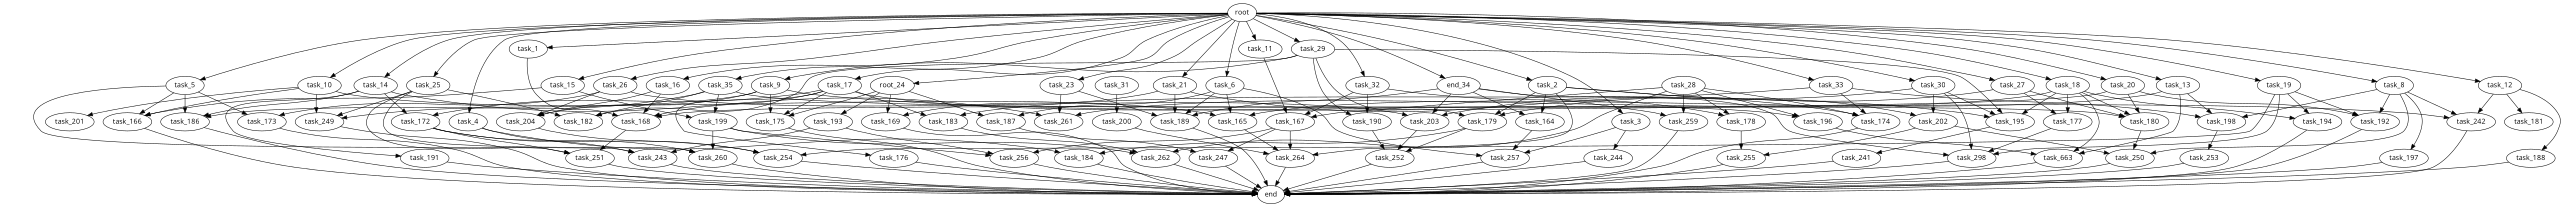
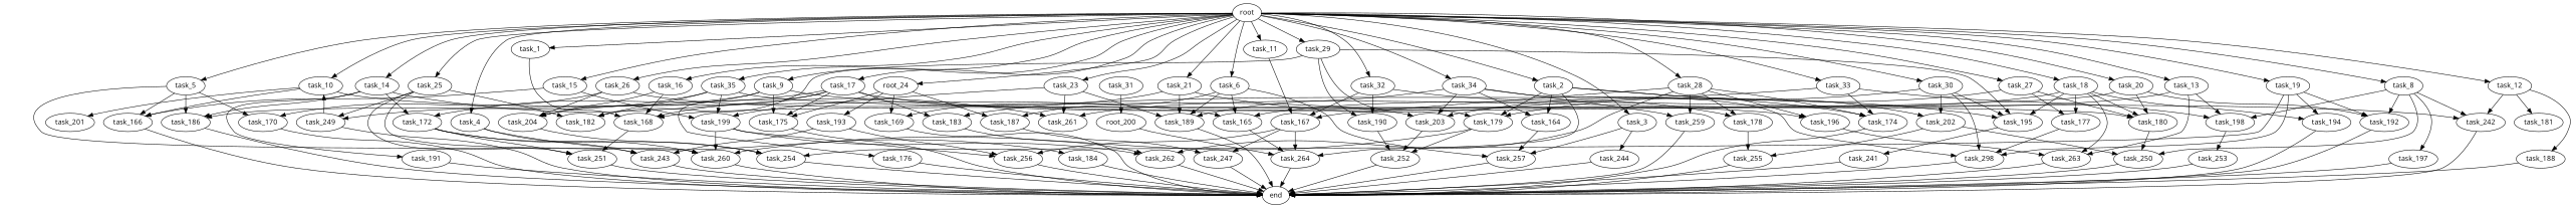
  digraph {
    fontname="Open Sans"
    node [fontname="Open Sans"]
    edge [fontname="Open Sans"]
    task_189
    end
    task_260
    task_15
    task_199
    task_166
    task_262
    task_256
    task_190
    task_252
    task_198
    task_253
    task_175
    task_9
    task_204
    task_242
    task_186
    task_254
    task_183
    task_4
    task_184
    task_243
    task_179
    task_10
    task_201
    task_165
    task_249
    task_264
    task_13
-   task_263 [label=task_663]
+   task_263
    task_14
    task_172
    task_191
    task_261
    task_251
    task_174
    task_3
    task_257
    task_244
-   task_200
+   task_200 [label=root_200]
    task_192
    task_5
-   task_170 [label=task_173]
+   task_170
    task_169
    task_20
    task_180
    task_168
    task_250
    task_28
    task_167
    task_259
    task_196
    task_178
    task_247
    task_255
    n56 [label=task_298]
    task_203
    task_2
    task_164
    task_195
    task_202
    task_241
    task_193
    task_176
    task_25
    task_182
    task_31
    task_188
    task_177
    task_23
    task_194
    task_29
    task_1
    task_30
    task_197
    task_26
    n77 [label=root_24]
    task_187
    task_18
    task_32
    task_12
    task_181
    task_19
    task_21
    task_16
    task_8
-   task_34 [label=end_34]
+   task_34
    root
    task_17
    task_27
    task_6
    task_35
    task_33
    task_11
    task_189 -> end
    task_260 -> end
    task_15 -> task_199
    task_15 -> task_166
    task_199 -> task_260
    task_199 -> task_262
    task_199 -> task_256
    task_166 -> end
    task_262 -> end
    task_256 -> end
    task_190 -> task_252
    task_252 -> end
    task_198 -> task_253
    task_253 -> end
    task_175 -> end
    task_9 -> task_175
    task_9 -> task_204
    task_9 -> task_242
    task_9 -> task_186
    task_204 -> task_254
    task_242 -> end
    task_186 -> end
    task_254 -> end
    task_183 -> task_262
    task_4 -> task_184
    task_4 -> task_243
    task_184 -> end
    task_243 -> end
-   task_179 -> task_184
+   task_179 -> task_260
    task_179 -> task_252
    task_10 -> task_166
    task_10 -> task_201
    task_10 -> task_165
-   task_10 -> task_249
+   task_249 -> task_10
    task_165 -> task_264
    task_249 -> end
    task_264 -> end
    task_13 -> task_198
    task_13 -> task_165
    task_13 -> task_263
    task_263 -> end
    task_14 -> task_186
    task_14 -> task_172
    task_14 -> task_191
    task_14 -> task_261
    task_172 -> task_260
    task_172 -> task_254
    task_172 -> task_251
    task_191 -> end
    task_251 -> end
    task_174 -> end
    task_3 -> task_257
    task_3 -> task_244
    task_257 -> end
    task_244 -> end
    task_200 -> task_264
    task_192 -> end
    task_5 -> task_166
    task_5 -> task_186
    task_5 -> task_243
    task_5 -> task_170
    task_170 -> end
    task_169 -> end
    task_20 -> task_192
    task_20 -> task_180
    task_20 -> task_168
    task_180 -> task_250
    task_168 -> task_251
    task_250 -> end
    task_28 -> task_262
    task_28 -> task_174
    task_28 -> task_167
    task_28 -> task_259
    task_28 -> task_196
    task_28 -> task_178
    task_167 -> task_256
    task_167 -> task_264
    task_167 -> task_247
    task_259 -> end
    task_196 -> task_263
    task_178 -> task_255
    task_247 -> end
    task_255 -> end
    n56 -> end
    task_203 -> task_252
    task_2 -> task_179
    task_2 -> task_264
    task_2 -> task_164
    task_2 -> task_195
    task_2 -> task_202
    task_164 -> task_257
    task_195 -> task_241
    task_202 -> task_250
    task_202 -> task_255
    task_241 -> end
    task_193 -> task_256
    task_193 -> task_243
    task_176 -> end
    task_25 -> task_260
    task_25 -> task_249
    task_25 -> task_251
    task_25 -> task_182
    task_31 -> task_200
    task_188 -> end
    task_177 -> n56
    task_23 -> task_189
+   task_23 -> task_199
    task_23 -> task_261
    task_194 -> end
    task_29 -> task_190
    task_29 -> task_179
    task_29 -> task_195
    task_29 -> task_182
    task_1 -> task_168
    task_30 -> n56
    task_30 -> task_203
    task_30 -> task_195
    task_30 -> task_202
    task_197 -> end
    task_26 -> task_204
    task_26 -> task_170
    task_26 -> task_203
    n77 -> task_175
    n77 -> task_169
    n77 -> task_193
    n77 -> task_187
    task_187 -> task_247
    task_18 -> task_263
    task_18 -> task_261
    task_18 -> task_180
    task_18 -> task_195
    task_18 -> task_177
    task_18 -> task_194
    task_32 -> task_190
    task_32 -> task_167
    task_32 -> task_178
    task_12 -> task_242
    task_12 -> task_188
    task_12 -> task_181
    task_19 -> task_254
    task_19 -> task_192
    task_19 -> n56
    task_19 -> task_194
    task_21 -> task_189
    task_21 -> task_174
    task_21 -> task_169
    task_16 -> task_204
    task_16 -> task_168
    task_8 -> task_198
    task_8 -> task_242
    task_8 -> task_192
    task_8 -> task_250
    task_8 -> task_197
    task_34 -> task_189
    task_34 -> task_259
    task_34 -> n56
    task_34 -> task_203
    task_34 -> task_164
    root -> task_15
-   task_29 -> task_9
+   root -> task_9
    root -> task_4
    root -> task_10
    root -> task_13
    root -> task_14
    root -> task_3
    root -> task_5
    root -> task_20
+   root -> task_28
    root -> task_2
    root -> task_25
    root -> task_23
    root -> task_29
    root -> task_1
    root -> task_30
    root -> task_26
    root -> n77
    root -> task_18
    root -> task_32
    root -> task_12
    root -> task_19
    root -> task_21
    root -> task_16
    root -> task_8
    root -> task_34
    root -> task_17
    root -> task_27
    root -> task_6
    root -> task_35
    root -> task_33
    root -> task_11
    task_17 -> task_175
    task_17 -> task_183
    task_17 -> task_172
    task_17 -> task_168
    task_17 -> task_196
    task_17 -> task_176
    task_27 -> task_179
    task_27 -> task_180
    task_27 -> task_177
    task_6 -> task_189
    task_6 -> task_165
    task_6 -> task_257
    task_6 -> task_187
    task_35 -> task_199
    task_35 -> task_249
    task_35 -> task_180
    task_35 -> task_182
    task_33 -> task_198
    task_33 -> task_183
    task_33 -> task_174
    task_11 -> task_167
  }
